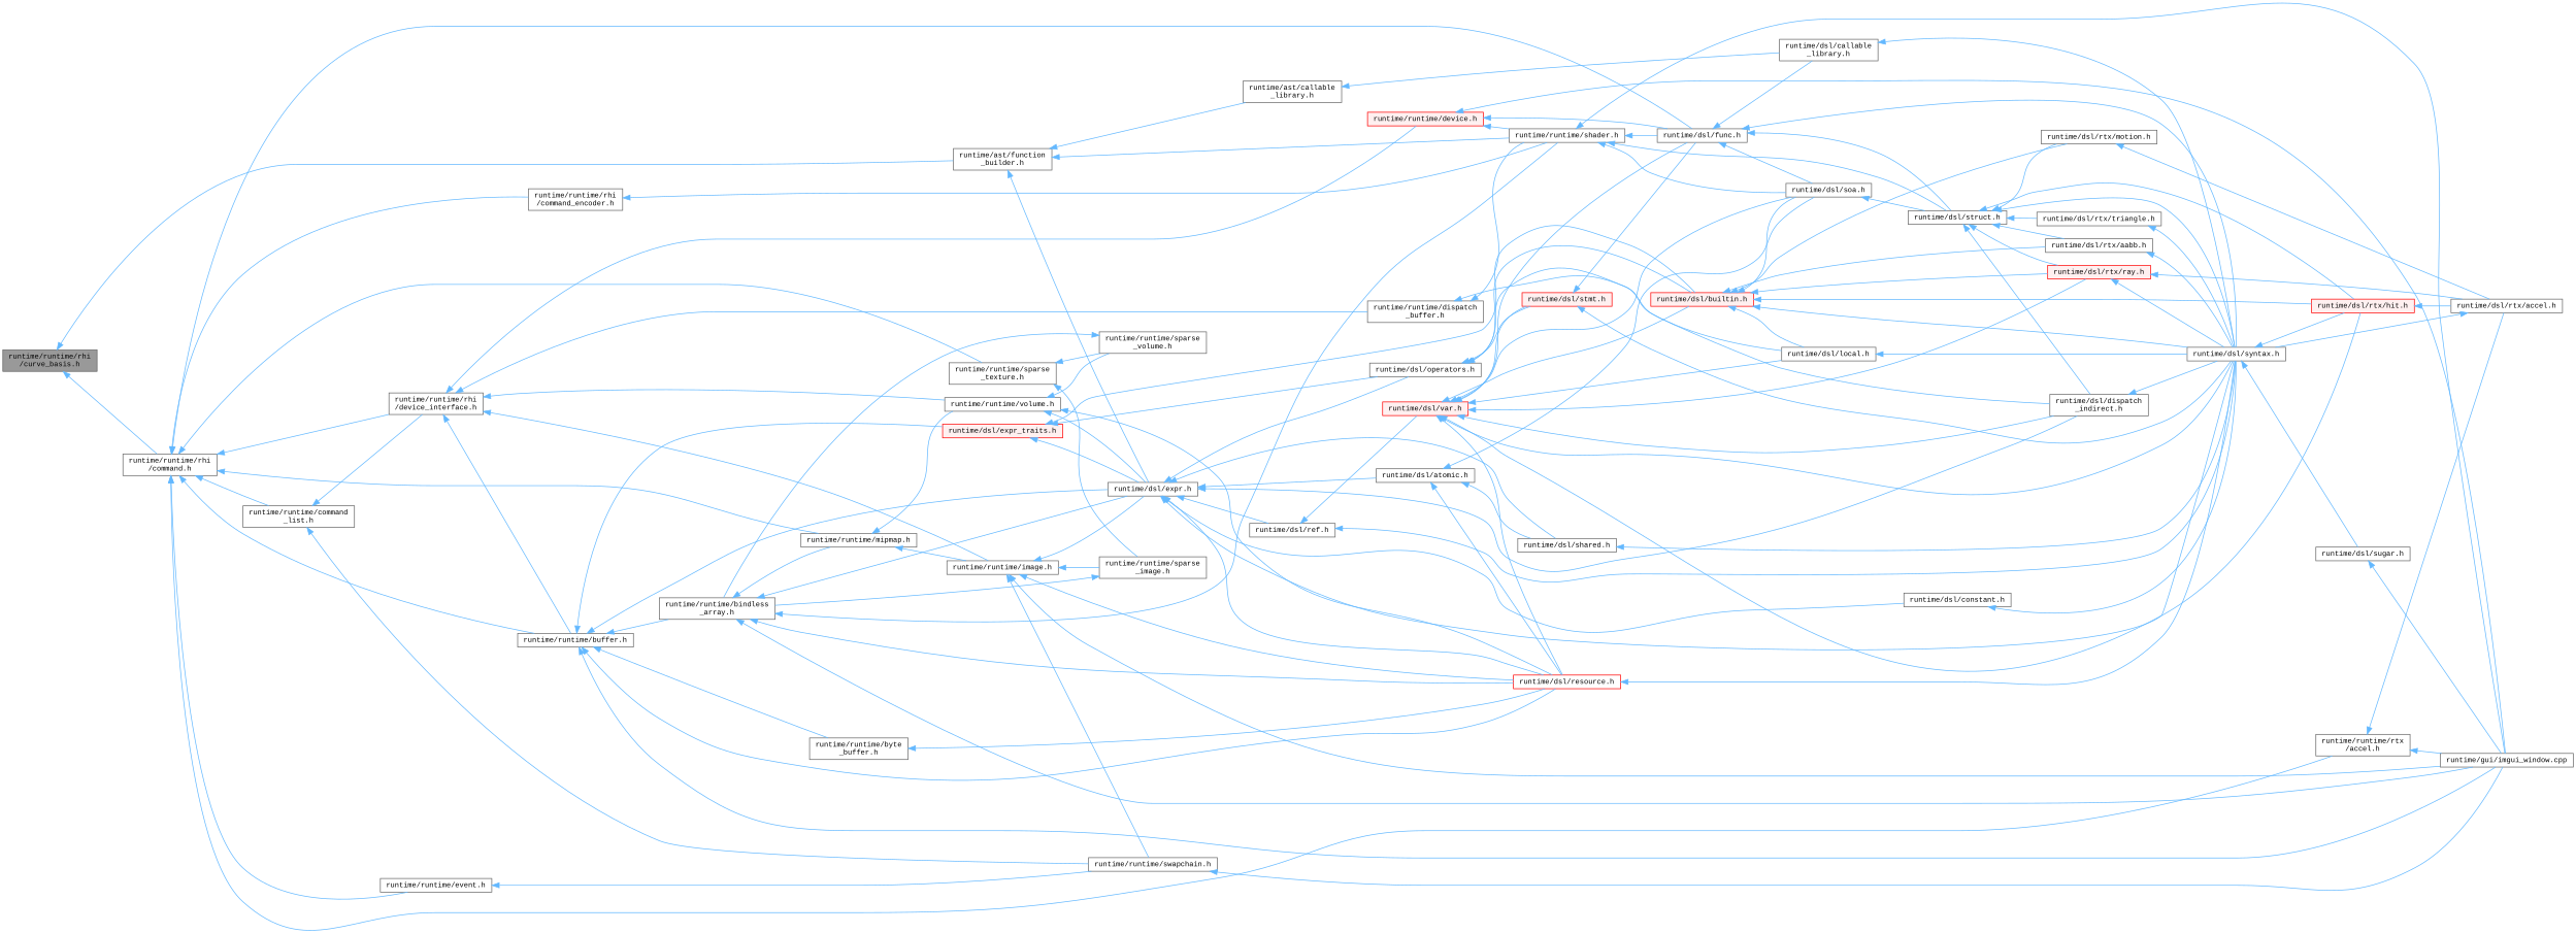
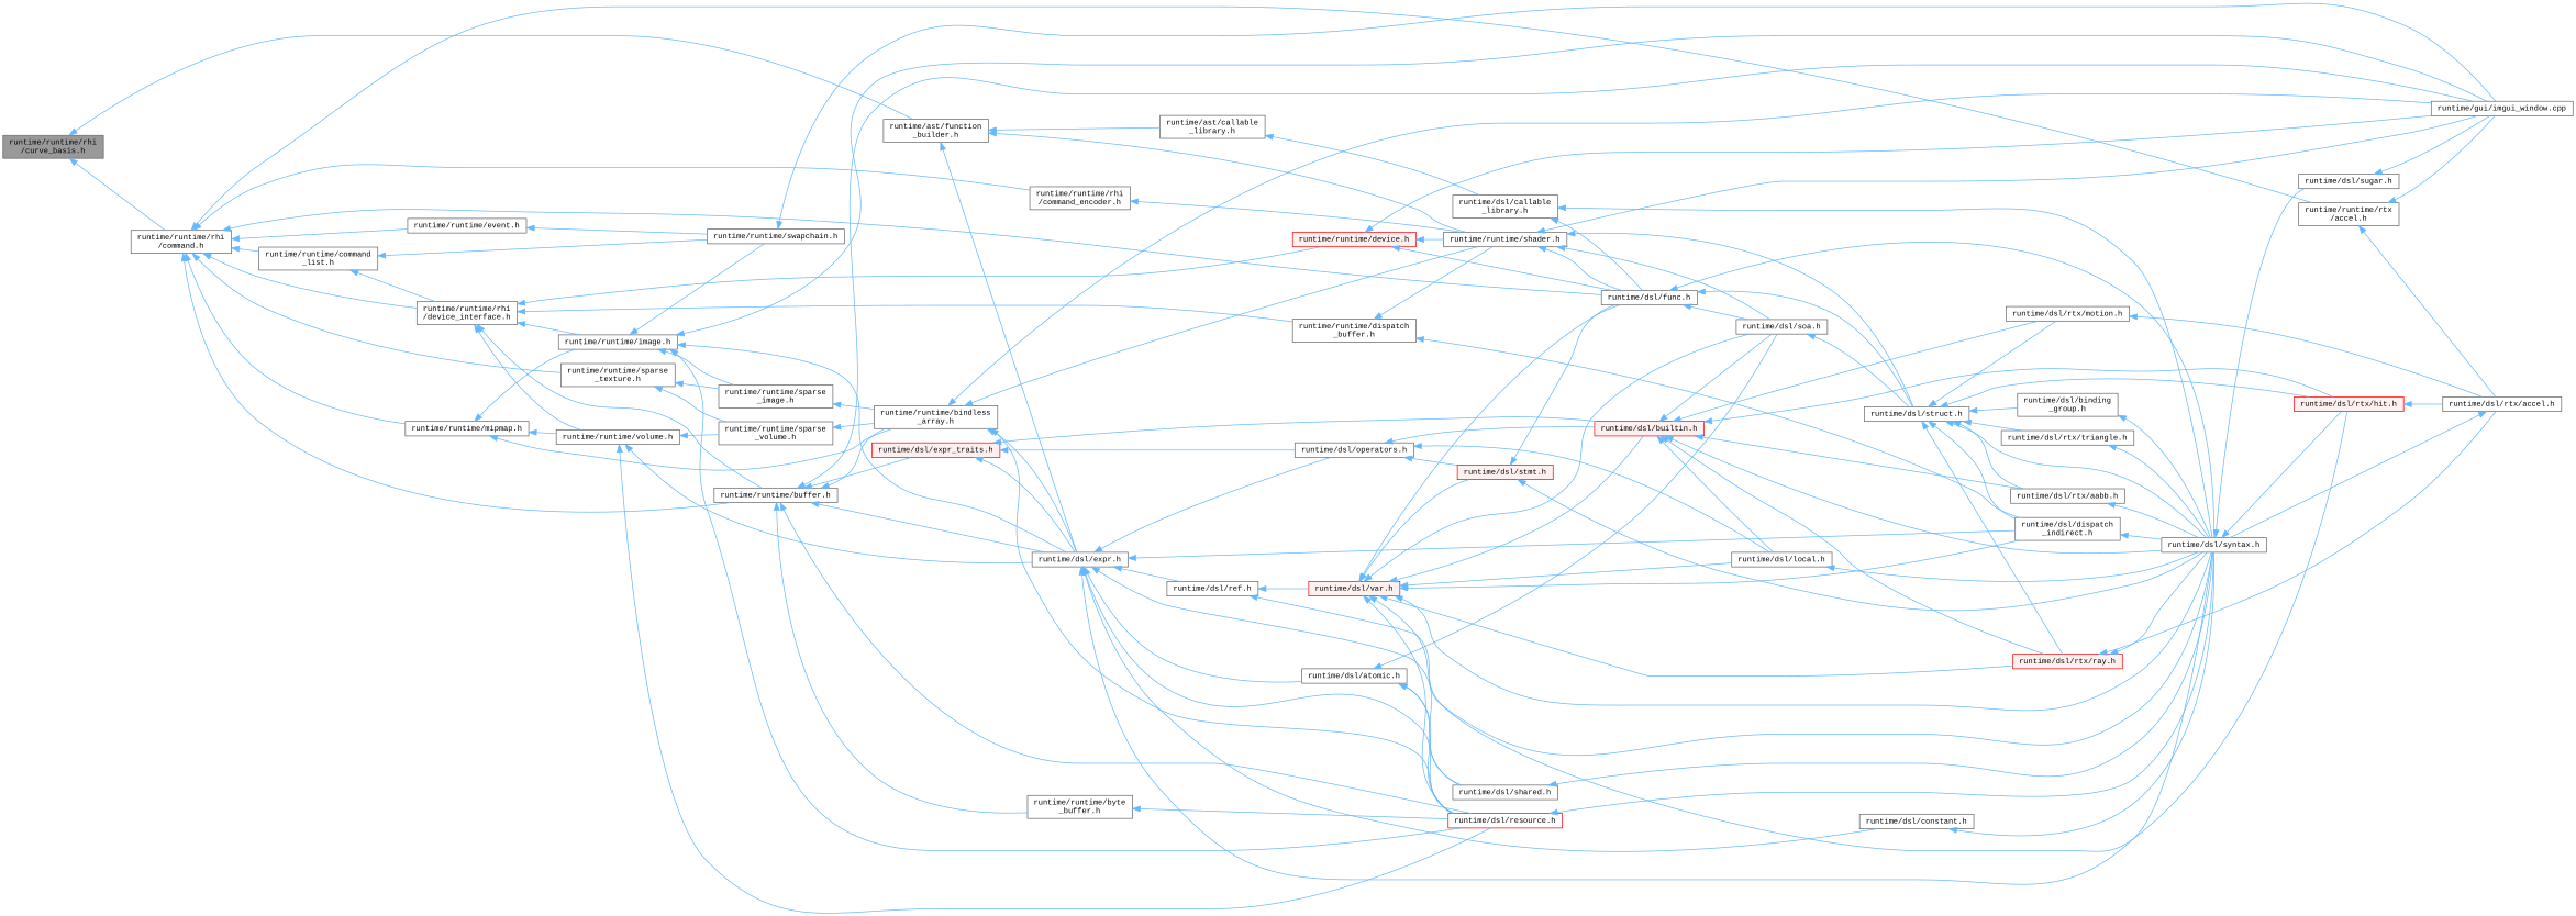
  digraph {
    fontname="Liberation Mono"
    rankdir=LR
    node [color=grey40 fillcolor=white fontname="Liberation Mono" fontsize=10 shape=box style=filled]
    edge [color=steelblue1 dir=back fontname="Liberation Mono" fontsize=10 labelfontname=Helvetica labelfontsize=10 style=solid]
    n1 [color=gray40 fillcolor=grey60 fontcolor=black height=0.2 label="runtime/runtime/rhi\l/curve_basis.h" width=0.4]
    n2 [height=0.2 label="runtime/ast/function\l_builder.h" width=0.4]
    n3 [height=0.2 label="runtime/runtime/rhi\l/command.h" width=0.4]
    n4 [height=0.2 label="runtime/ast/callable\l_library.h" width=0.4]
    n5 [height=0.2 label="runtime/dsl/expr.h" width=0.4]
    n6 [height=0.2 label="runtime/runtime/shader.h" width=0.4]
    n7 [height=0.2 label="runtime/dsl/func.h" width=0.4]
    n8 [height=0.2 label="runtime/runtime/buffer.h" width=0.4]
    n9 [height=0.2 label="runtime/runtime/command\l_list.h" width=0.4]
    n10 [height=0.2 label="runtime/runtime/rhi\l/device_interface.h" width=0.4]
    n11 [height=0.2 label="runtime/runtime/event.h" width=0.4]
    n12 [height=0.2 label="runtime/runtime/mipmap.h" width=0.4]
    n13 [height=0.2 label="runtime/runtime/rhi\l/command_encoder.h" width=0.4]
    n14 [height=0.2 label="runtime/runtime/rtx\l/accel.h" width=0.4]
    n15 [height=0.2 label="runtime/runtime/sparse\l_texture.h" width=0.4]
    n16 [height=0.2 label="runtime/dsl/callable\l_library.h" width=0.4]
    n17 [height=0.2 label="runtime/dsl/syntax.h" width=0.4]
    n18 [height=0.2 label="runtime/dsl/atomic.h" width=0.4]
    n19 [color=red height=0.2 label="runtime/dsl/resource.h" width=0.4]
    n20 [height=0.2 label="runtime/dsl/dispatch\l_indirect.h" width=0.4]
    n21 [height=0.2 label="runtime/dsl/shared.h" width=0.4]
    n22 [height=0.2 label="runtime/dsl/constant.h" width=0.4]
    n23 [height=0.2 label="runtime/dsl/operators.h" width=0.4]
    n24 [height=0.2 label="runtime/dsl/ref.h" width=0.4]
    n25 [height=0.2 label="runtime/gui/imgui_window.cpp" width=0.4]
    n26 [height=0.2 label="runtime/dsl/soa.h" width=0.4]
    n27 [height=0.2 label="runtime/dsl/struct.h" width=0.4]
    n28 [height=0.2 label="runtime/dsl/sugar.h" width=0.4]
    n29 [color=red fillcolor="#FFF0F0" height=0.2 label="runtime/dsl/rtx/hit.h" width=0.4]
    n30 [color=red fillcolor="#FFF0F0" height=0.2 label="runtime/dsl/builtin.h" width=0.4]
    n31 [height=0.2 label="runtime/dsl/local.h" width=0.4]
    n32 [color=red fillcolor="#FFF0F0" height=0.2 label="runtime/dsl/stmt.h" width=0.4]
    n33 [color=red fillcolor="#FFF0F0" height=0.2 label="runtime/dsl/var.h" width=0.4]
+   n34 [height=0.2 label="runtime/dsl/binding\l_group.h" width=0.4]
    n35 [height=0.2 label="runtime/dsl/rtx/aabb.h" width=0.4]
    n36 [height=0.2 label="runtime/dsl/rtx/motion.h" width=0.4]
    n37 [color=red fillcolor="#FFF0F0" height=0.2 label="runtime/dsl/rtx/ray.h" width=0.4]
    n38 [height=0.2 label="runtime/dsl/rtx/triangle.h" width=0.4]
    n39 [height=0.2 label="runtime/dsl/rtx/accel.h" width=0.4]
    n40 [color=red fillcolor="#FFF0F0" height=0.2 label="runtime/dsl/expr_traits.h" width=0.4]
    n41 [height=0.2 label="runtime/runtime/bindless\l_array.h" width=0.4]
    n42 [height=0.2 label="runtime/runtime/byte\l_buffer.h" width=0.4]
    n43 [height=0.2 label="runtime/runtime/swapchain.h" width=0.4]
    n44 [color=red fillcolor="#FFF0F0" height=0.2 label="runtime/runtime/device.h" width=0.4]
    n45 [height=0.2 label="runtime/runtime/dispatch\l_buffer.h" width=0.4]
    n46 [height=0.2 label="runtime/runtime/image.h" width=0.4]
    n47 [height=0.2 label="runtime/runtime/volume.h" width=0.4]
    n48 [height=0.2 label="runtime/runtime/sparse\l_image.h" width=0.4]
    n49 [height=0.2 label="runtime/runtime/sparse\l_volume.h" width=0.4]
    n1 -> n2
    n1 -> n3
    n2 -> n4
    n2 -> n5
    n2 -> n6
    n3 -> n7
    n3 -> n8
    n3 -> n9
    n3 -> n10
    n3 -> n11
    n3 -> n12
    n3 -> n13
    n3 -> n14
    n3 -> n15
    n4 -> n16
    n5 -> n17
    n5 -> n18
    n5 -> n19
    n5 -> n20
    n5 -> n21
    n5 -> n22
    n5 -> n23
    n5 -> n24
    n6 -> n7
    n6 -> n25
    n6 -> n26
    n6 -> n27
-   n7 -> n16
+   n16 -> n7
    n7 -> n17
    n7 -> n26
    n7 -> n27
    n8 -> n5
    n8 -> n19
    n8 -> n25
    n8 -> n40
    n8 -> n41
    n8 -> n42
    n9 -> n10
    n9 -> n43
    n10 -> n8
    n10 -> n44
    n10 -> n45
    n10 -> n46
    n10 -> n47
    n11 -> n43
-   n41 -> n12
+   n12 -> n41
    n12 -> n46
    n12 -> n47
    n13 -> n6
    n14 -> n25
    n14 -> n39
    n15 -> n48
    n15 -> n49
    n16 -> n17
    n17 -> n28
    n17 -> n29
    n18 -> n19
    n18 -> n21
    n18 -> n26
    n19 -> n17
    n20 -> n17
    n21 -> n17
    n22 -> n17
    n23 -> n30
    n23 -> n31
    n23 -> n32
    n24 -> n17
    n24 -> n33
    n26 -> n27
    n27 -> n17
    n27 -> n20
    n27 -> n29
+   n27 -> n34
    n27 -> n35
    n27 -> n36
    n27 -> n37
    n27 -> n38
    n28 -> n25
    n29 -> n39
    n30 -> n17
    n30 -> n26
    n30 -> n29
    n30 -> n31
    n30 -> n35
    n30 -> n36
    n30 -> n37
    n31 -> n17
    n32 -> n7
    n32 -> n17
    n33 -> n7
    n33 -> n17
    n33 -> n19
    n33 -> n20
    n33 -> n26
    n33 -> n29
    n33 -> n30
    n33 -> n31
    n33 -> n32
    n33 -> n37
+   n34 -> n17
    n35 -> n17
    n36 -> n39
    n37 -> n17
    n37 -> n39
    n38 -> n17
    n39 -> n17
    n40 -> n5
    n40 -> n23
    n40 -> n30
    n41 -> n5
    n41 -> n6
    n41 -> n19
    n41 -> n25
    n42 -> n19
    n43 -> n25
    n44 -> n6
    n44 -> n7
    n44 -> n25
    n45 -> n6
    n45 -> n20
    n46 -> n5
    n46 -> n19
    n46 -> n25
    n46 -> n43
    n46 -> n48
    n47 -> n5
    n47 -> n19
    n47 -> n49
    n48 -> n41
    n49 -> n41
  }
